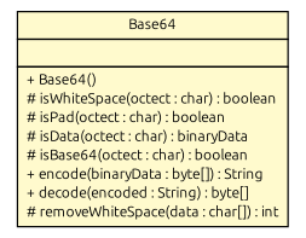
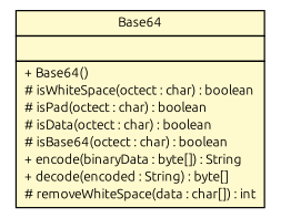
  digraph {
    nodesep=0.25
    ranksep=0.5
    rankdir=LR
    fontname=Ubuntu
-   n1 [fontcolor=black fontname=Ubuntu fontsize=10.0 label=<<table title="org.fringe.jf.json.internal.util.Base64" border="0" cellborder="1" cellspacing="0" cellpadding="2" port="p" bgcolor="lemonChiffon" href="./Base64.html"> 		<tr><td><table border="0" cellspacing="0" cellpadding="1"> <tr><td align="center" balign="center"> Base64 </td></tr> 		</table></td></tr> 		<tr><td><table border="0" cellspacing="0" cellpadding="1"> <tr><td align="left" balign="left">  </td></tr> 		</table></td></tr> 		<tr><td><table border="0" cellspacing="0" cellpadding="1"> <tr><td align="left" balign="left"> + Base64() </td></tr> <tr><td align="left" balign="left"> # isWhiteSpace(octect : char) : boolean </td></tr> <tr><td align="left" balign="left"> # isPad(octect : char) : boolean </td></tr> <tr><td align="left" balign="left"> # isData(octect : char) : binaryData </td></tr> <tr><td align="left" balign="left"> # isBase64(octect : char) : boolean </td></tr> <tr><td align="left" balign="left"> + encode(binaryData : byte[]) : String </td></tr> <tr><td align="left" balign="left"> + decode(encoded : String) : byte[] </td></tr> <tr><td align="left" balign="left"> # removeWhiteSpace(data : char[]) : int </td></tr> 		</table></td></tr> 		</table>> shape=plaintext]
+   n1 [fontcolor=black fontname=Ubuntu fontsize=10.0 label=<<table title="org.fringe.jf.json.internal.util.Base64" border="0" cellborder="1" cellspacing="0" cellpadding="2" port="p" bgcolor="lemonChiffon" href="./Base64.html"> 		<tr><td><table border="0" cellspacing="0" cellpadding="1"> <tr><td align="center" balign="center"> Base64 </td></tr> 		</table></td></tr> 		<tr><td><table border="0" cellspacing="0" cellpadding="1"> <tr><td align="left" balign="left">  </td></tr> 		</table></td></tr> 		<tr><td><table border="0" cellspacing="0" cellpadding="1"> <tr><td align="left" balign="left"> + Base64() </td></tr> <tr><td align="left" balign="left"> # isWhiteSpace(octect : char) : boolean </td></tr> <tr><td align="left" balign="left"> # isPad(octect : char) : boolean </td></tr> <tr><td align="left" balign="left"> # isData(octect : char) : boolean </td></tr> <tr><td align="left" balign="left"> # isBase64(octect : char) : boolean </td></tr> <tr><td align="left" balign="left"> + encode(binaryData : byte[]) : String </td></tr> <tr><td align="left" balign="left"> + decode(encoded : String) : byte[] </td></tr> <tr><td align="left" balign="left"> # removeWhiteSpace(data : char[]) : int </td></tr> 		</table></td></tr> 		</table>> shape=plaintext]
  }
